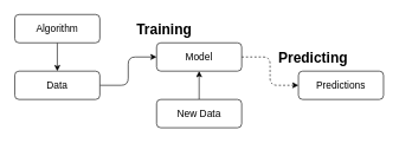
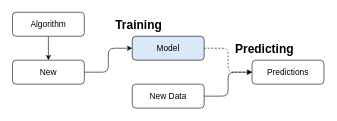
  <mxCell id="0" />
  <mxCell id="1" parent="0" />
  <mxCell id="2" style="edgeStyle=orthogonalEdgeStyle;rounded=1;orthogonalLoop=1;jettySize=auto;html=1;fontFamily=Arial;fontSize=14;" parent="1" source="3" target="5" edge="1"><mxGeometry relative="1" as="geometry" /></mxCell>
  <mxCell id="3" value="Algorithm" style="rounded=1;whiteSpace=wrap;html=1;fontFamily=Arial;fontSize=14;" parent="1" vertex="1"><mxGeometry x="20" y="20" width="120" height="40" as="geometry" /></mxCell>
  <mxCell id="4" style="edgeStyle=orthogonalEdgeStyle;rounded=1;orthogonalLoop=1;jettySize=auto;html=1;fontFamily=Arial;fontSize=14;" parent="1" source="5" target="7" edge="1"><mxGeometry relative="1" as="geometry" /></mxCell>
- <mxCell id="5" value="Data" style="rounded=1;whiteSpace=wrap;html=1;fontFamily=Arial;fontSize=14;" parent="1" vertex="1"><mxGeometry x="20" y="100" width="120" height="40" as="geometry" /></mxCell>
+ <mxCell id="5" value="New" style="rounded=1;whiteSpace=wrap;html=1;fontFamily=Arial;fontSize=14;" parent="1" vertex="1"><mxGeometry x="20" y="100" width="120" height="40" as="geometry" /></mxCell>
  <mxCell id="6" style="edgeStyle=orthogonalEdgeStyle;rounded=1;orthogonalLoop=1;jettySize=auto;html=1;entryX=0;entryY=0.5;entryDx=0;entryDy=0;fontFamily=Arial;fontSize=14;dashed=1;" parent="1" source="7" target="10" edge="1"><mxGeometry relative="1" as="geometry" /></mxCell>
- <mxCell id="7" value="Model" style="rounded=1;whiteSpace=wrap;html=1;fontFamily=Arial;fontSize=14;" parent="1" vertex="1"><mxGeometry x="220" y="60" width="120" height="40" as="geometry" /></mxCell>
- <mxCell id="8" style="edgeStyle=orthogonalEdgeStyle;rounded=1;orthogonalLoop=1;jettySize=auto;html=1;fontFamily=Arial;fontSize=14;" parent="1" source="9" target="7" edge="1"><mxGeometry relative="1" as="geometry" /></mxCell>
+ <mxCell id="7" value="Model" style="rounded=1;whiteSpace=wrap;html=1;fontFamily=Arial;fontSize=14;fillColor=#dae8fc;" parent="1" vertex="1"><mxGeometry x="220" y="60" width="120" height="40" as="geometry" /></mxCell>
+ <mxCell id="8" style="edgeStyle=orthogonalEdgeStyle;rounded=1;orthogonalLoop=1;jettySize=auto;html=1;entryX=0;entryY=0.5;entryDx=0;entryDy=0;fontFamily=Arial;fontSize=14;" parent="1" source="9" target="10" edge="1"><mxGeometry relative="1" as="geometry" /></mxCell>
  <mxCell id="9" value="New Data" style="rounded=1;whiteSpace=wrap;html=1;fontFamily=Arial;fontSize=14;" parent="1" vertex="1"><mxGeometry x="220" y="140" width="120" height="40" as="geometry" /></mxCell>
  <mxCell id="10" value="Predictions" style="rounded=1;whiteSpace=wrap;html=1;fontFamily=Arial;fontSize=14;" parent="1" vertex="1"><mxGeometry x="420" y="100" width="120" height="40" as="geometry" /></mxCell>
  <mxCell id="11" value="&lt;b&gt;&lt;font style=&quot;font-size: 20px&quot;&gt;Training&lt;/font&gt;&lt;/b&gt;" style="text;html=1;strokeColor=none;fillColor=none;align=left;verticalAlign=middle;whiteSpace=wrap;rounded=0;dashed=1;fontFamily=Arial;fontSize=14;shadow=0;" parent="1" vertex="1"><mxGeometry x="190" y="30" width="40" height="20" as="geometry" /></mxCell>
  <mxCell id="12" value="&lt;b&gt;&lt;font style=&quot;font-size: 20px&quot;&gt;Predicting&lt;/font&gt;&lt;/b&gt;" style="text;html=1;strokeColor=none;fillColor=none;align=left;verticalAlign=middle;whiteSpace=wrap;rounded=0;dashed=1;fontFamily=Arial;fontSize=14;shadow=0;" parent="1" vertex="1"><mxGeometry x="390" y="70" width="40" height="20" as="geometry" /></mxCell>
